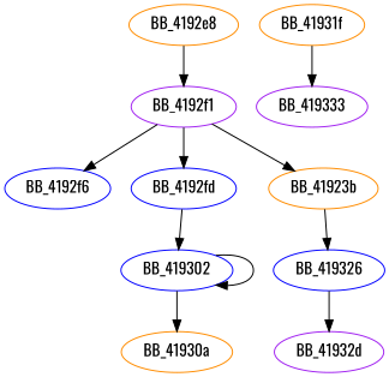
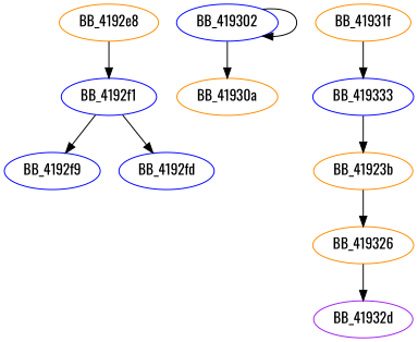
  digraph {
    fontname=Oswald
    node [color=darkorange fontname=Oswald]
    edge [fontname=Oswald]
-   BB_4192f1 [color=purple]
+   BB_4192f1 [color=blue]
    BB_4192e8
-   BB_4192f9 [color=blue label=BB_4192f6]
+   BB_4192f9 [color=blue]
    BB_4192fd [color=blue]
    BB_419302 [color=blue]
    BB_41930a
-   BB_419333 [color=purple]
+   BB_419333 [color=blue]
    BB_41931f
    BB_41932d [color=purple]
-   BB_419326 [color=blue]
+   BB_419326
    n11 [label=BB_41923b]
    BB_4192f1 -> BB_4192f9
    BB_4192f1 -> BB_4192fd
    BB_4192e8 -> BB_4192f1
-   BB_4192fd -> BB_419302
    BB_419302 -> BB_419302
    BB_419302 -> BB_41930a
-   BB_4192f1 -> n11
+   BB_419333 -> n11
    BB_41931f -> BB_419333
    BB_419326 -> BB_41932d
    n11 -> BB_419326
  }
